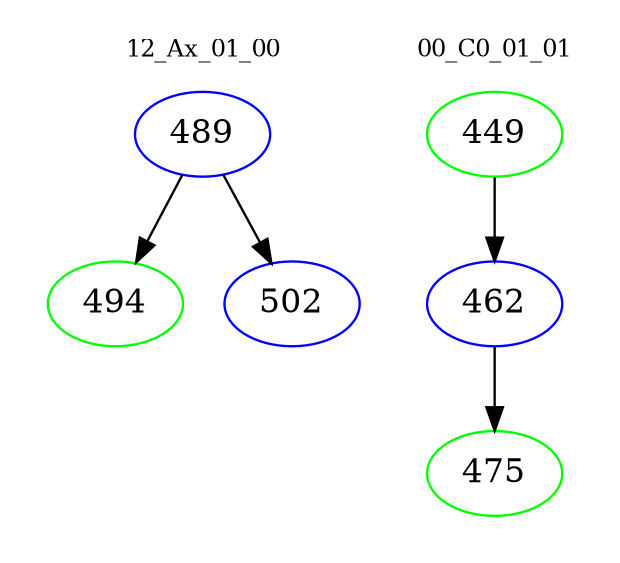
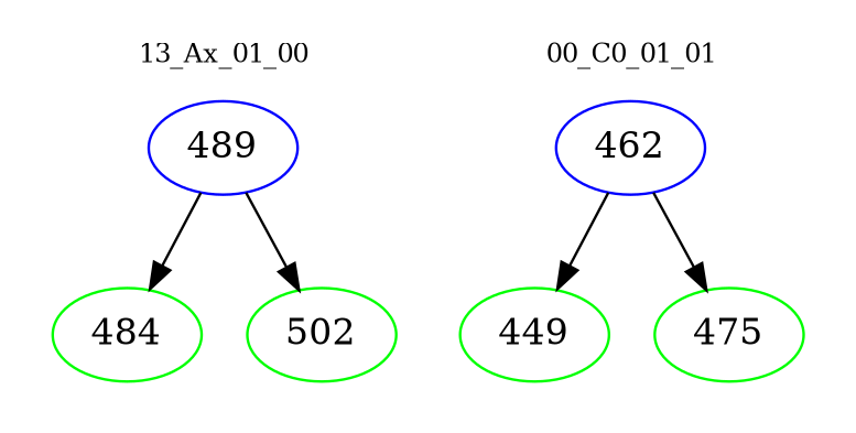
  digraph {
    node [color=blue]
    edge [color=black]
    n1 [label=489]
-   n2 [color=green label=494]
-   n3 [label=502]
+   n2 [color=green label=484]
+   n3 [color=green label=502]
    n4 [label=462]
    n5 [color=green label=449]
    n6 [color=green label=475]
    subgraph cluster_1 {
      color=white
      fontsize=10
-     label="12_Ax_01_00"
+     label="13_Ax_01_00"
      n1
      n2
      n3
    }
    subgraph cluster_2 {
      color=white
      fontsize=10
      label="00_C0_01_01"
      n4
      n5
      n6
    }
    n1 -> n2
    n1 -> n3
-   n5 -> n4
+   n4 -> n5
    n4 -> n6
  }
